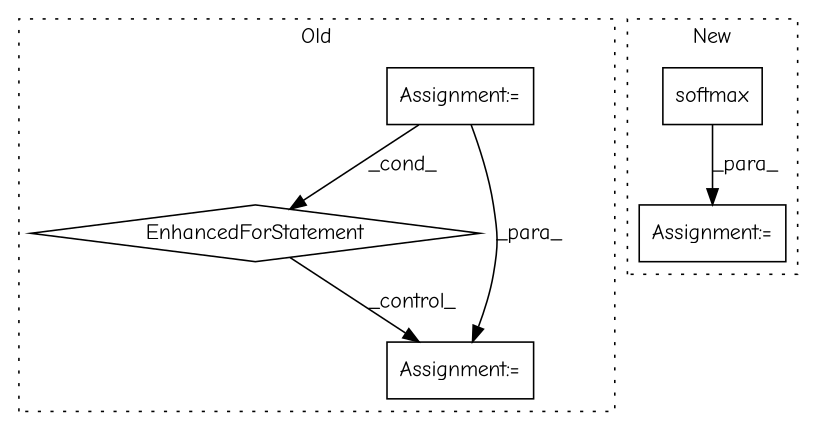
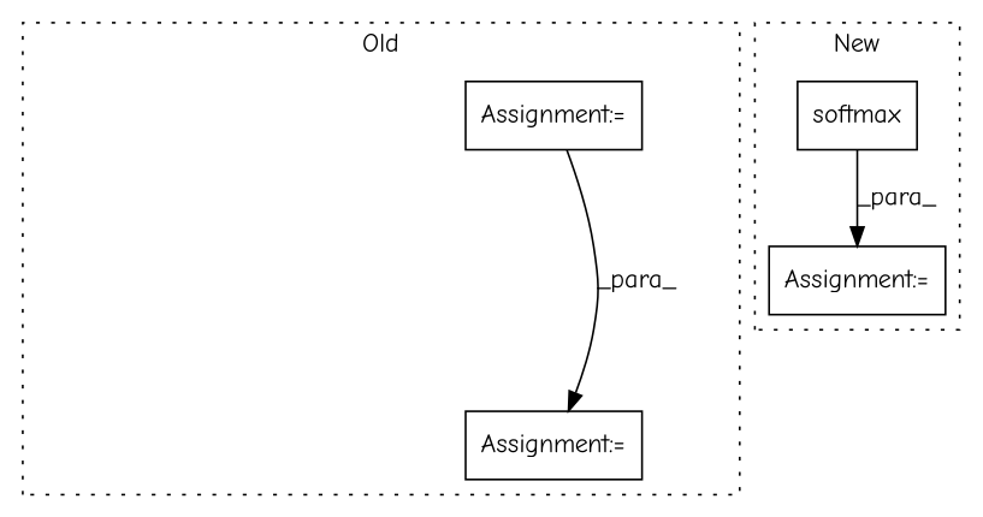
  digraph {
    fontname="Comic Neue"
    node [a=7 l="73,2" s="1823,1925" shape=box fontname="Comic Neue"]
    edge [fontname="Comic Neue"]
-   n1 [a=70 label=EnhancedForStatement shape=diamond]
    n2 [label="Assignment:="]
    n3 [l=1 label="Assignment:=" s=1943]
    n4 [a=32 l="8,1" label=softmax s="5259,5268"]
    n5 [l=1 label="Assignment:=" s=5304]
    subgraph cluster_1 {
      label=Old
      style=dotted
-     n1
      n2
      n3
    }
    subgraph cluster_2 {
      label=New
      style=dotted
      n4
      n5
    }
-   n1 -> n3 [label=_control_]
-   n2 -> n1 [label=_cond_]
    n2 -> n3 [label=_para_]
    n4 -> n5 [label=_para_]
  }
